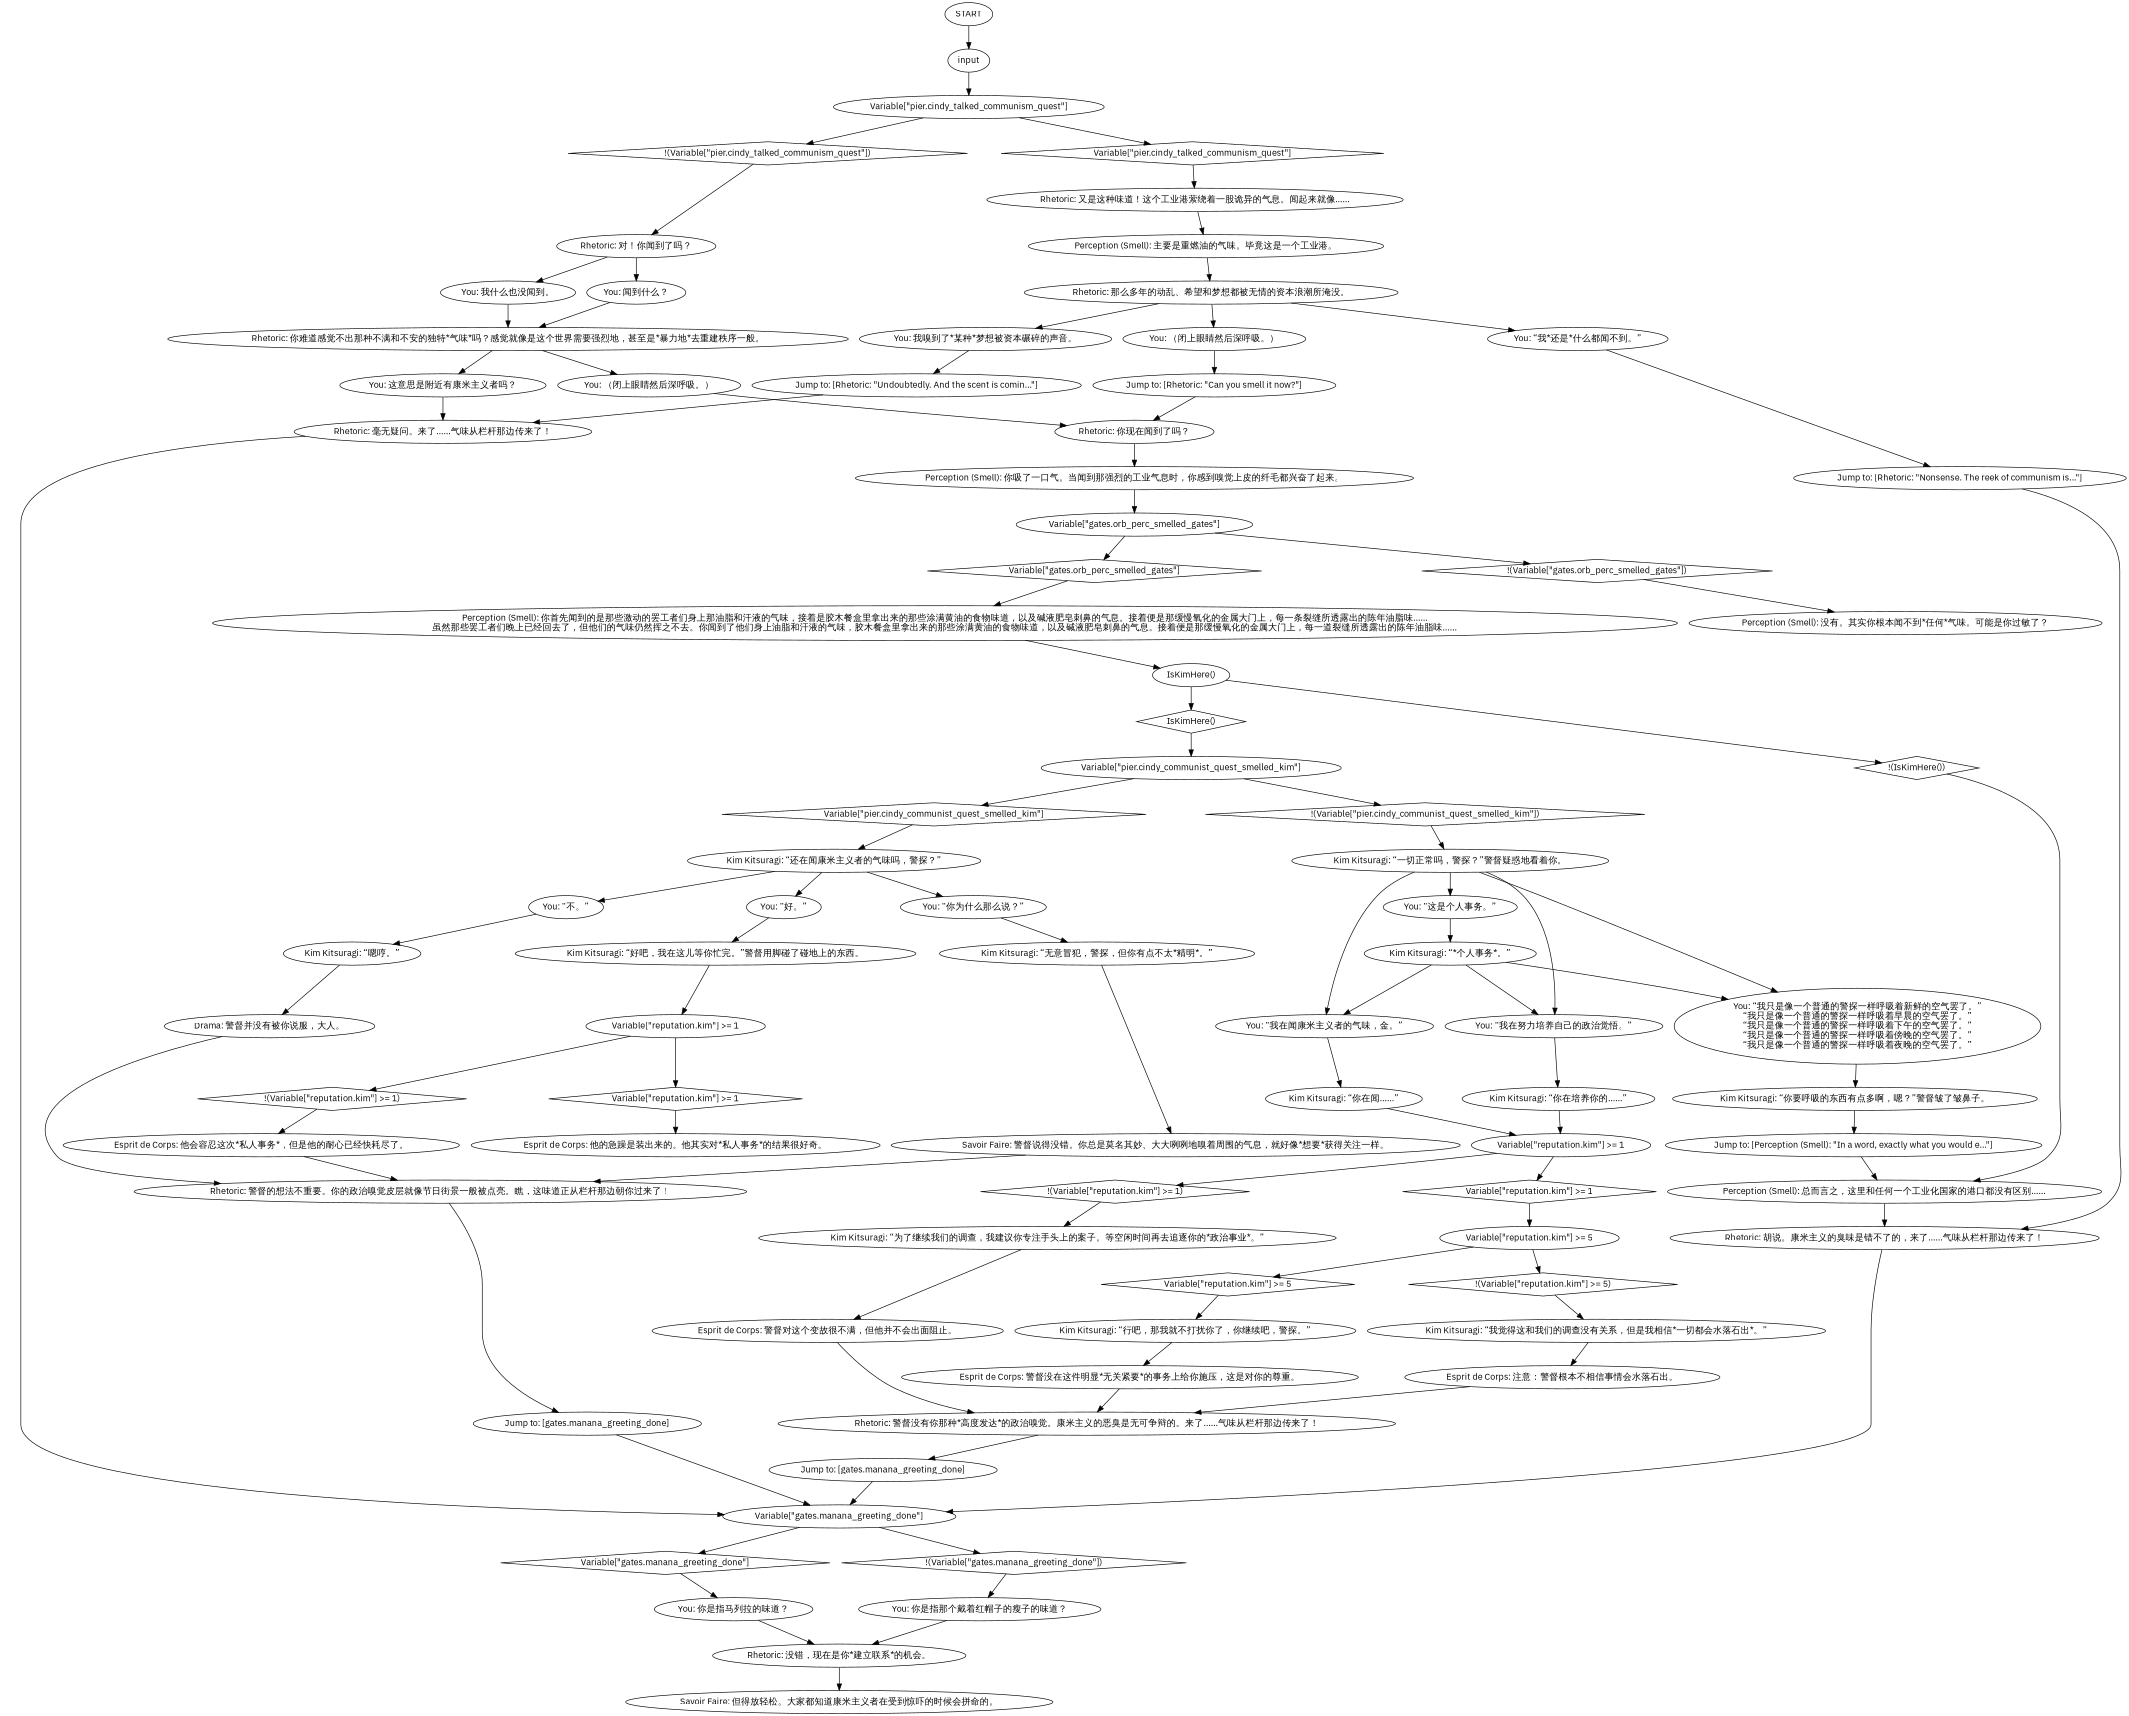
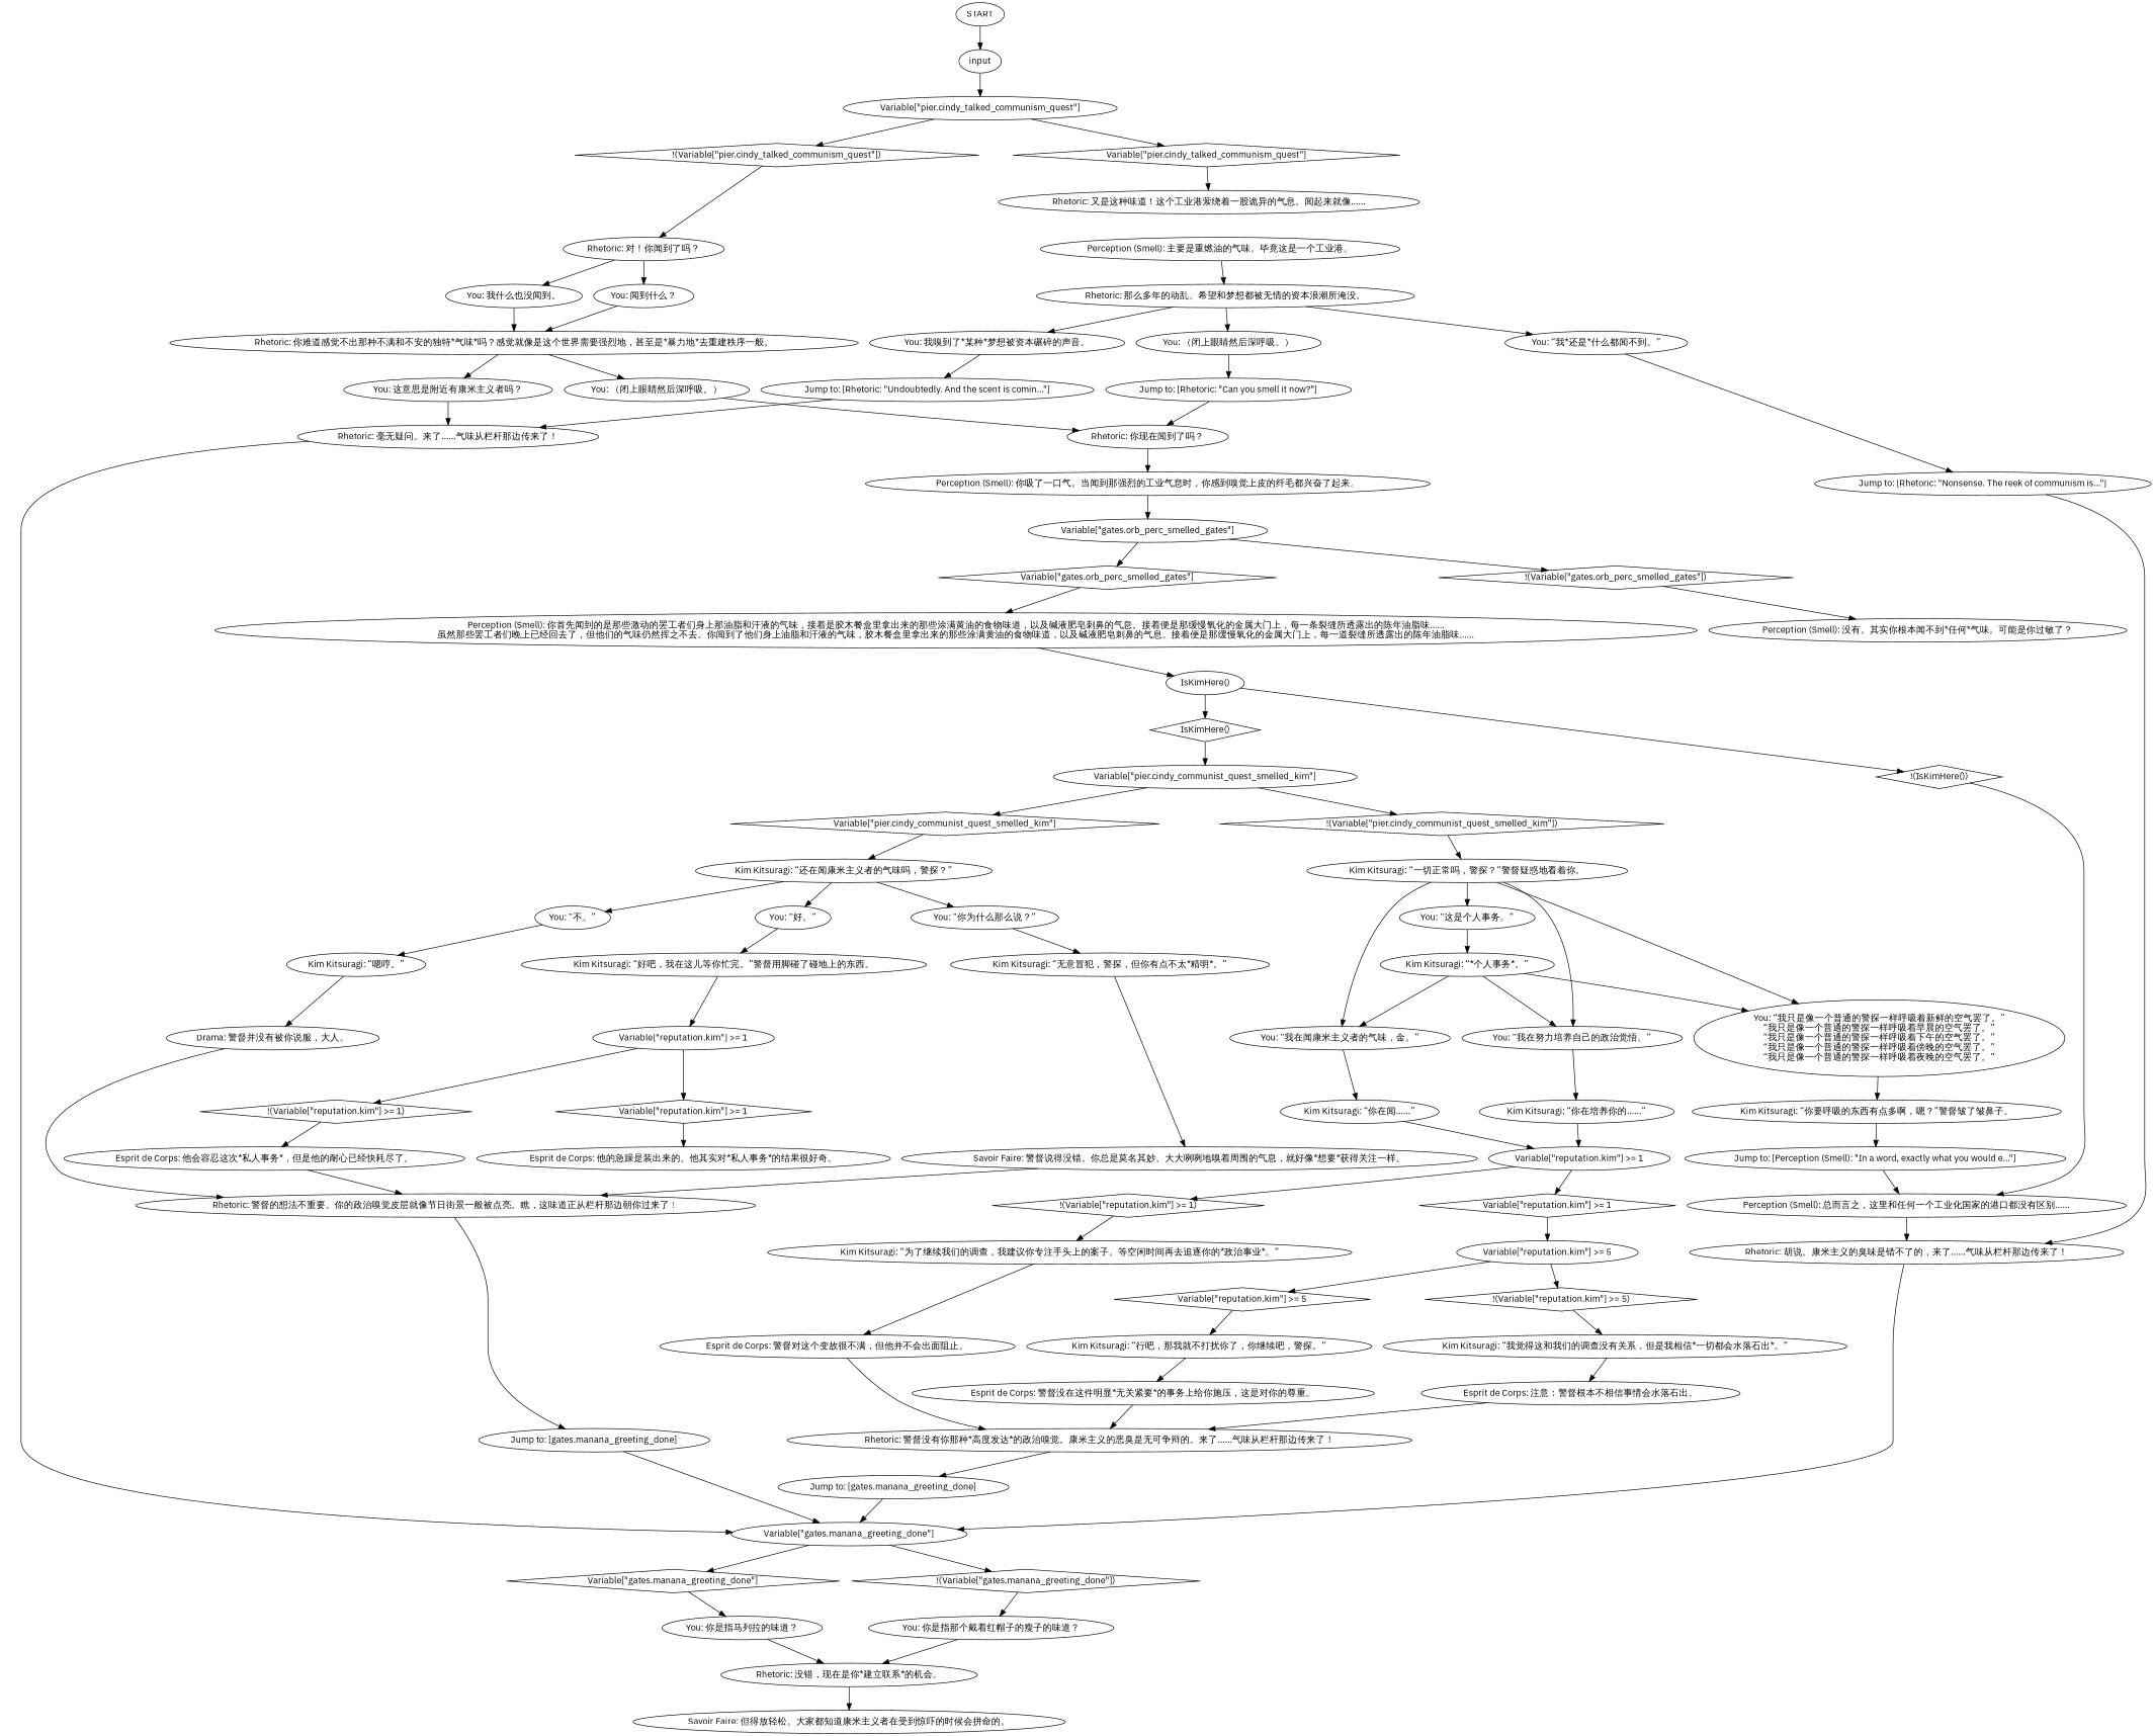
  digraph {
    fontname="IBM Plex Sans"
    node [fontname="IBM Plex Sans"]
    edge [fontname="IBM Plex Sans"]
    n1 [label=START]
    n2 [label=input]
    n3 [label="Variable[\"pier.cindy_talked_communism_quest\"]"]
    n4 [label="Variable[\"pier.cindy_talked_communism_quest\"]" shape=diamond]
    n5 [label="!(Variable[\"pier.cindy_talked_communism_quest\"])" shape=diamond]
    n6 [label="You: 我嗅到了*某种*梦想被资本碾碎的声音。"]
    n7 [label="Jump to: [Rhetoric: \"Undoubtedly. And the scent is comin...\"]"]
    n8 [label="Rhetoric: 毫无疑问。来了……气味从栏杆那边传来了！"]
    n9 [label="You: 这意思是附近有康米主义者吗？"]
    n10 [label="Variable[\"gates.manana_greeting_done\"]"]
    n11 [label="Perception (Smell): 你吸了一口气。当闻到那强烈的工业气息时，你感到嗅觉上皮的纤毛都兴奋了起来。"]
    n12 [label="Variable[\"gates.orb_perc_smelled_gates\"]"]
    n13 [label="Variable[\"gates.orb_perc_smelled_gates\"]" shape=diamond]
    n14 [label="!(Variable[\"gates.orb_perc_smelled_gates\"])" shape=diamond]
    n15 [label="Esprit de Corps: 他的急躁是装出来的。他其实对*私人事务*的结果很好奇。"]
    n16 [label="Rhetoric: 警督的想法不重要。你的政治嗅觉皮层就像节日街景一般被点亮。瞧，这味道正从栏杆那边朝你过来了！"]
    n17 [label="Jump to: [gates.manana_greeting_done]"]
    n18 [label="Rhetoric: 又是这种味道！这个工业港萦绕着一股诡异的气息。闻起来就像……"]
    n19 [label="Rhetoric: 对！你闻到了吗？"]
    n20 [label="Perception (Smell): 主要是重燃油的气味。毕竟这是一个工业港。"]
    n21 [label="You: 闻到什么？"]
    n22 [label="You: 我什么也没闻到。"]
    n23 [label="Rhetoric: 那么多年的动乱、希望和梦想都被无情的资本浪潮所淹没。"]
    n24 [label="Rhetoric: 你现在闻到了吗？"]
    n25 [label="Esprit de Corps: 警督没在这件明显*无关紧要*的事务上给你施压，这是对你的尊重。"]
    n26 [label="Rhetoric: 警督没有你那种*高度发达*的政治嗅觉。康米主义的恶臭是无可争辩的。来了……气味从栏杆那边传来了！"]
    n27 [label="Jump to: [gates.manana_greeting_done]"]
    n28 [label="Kim Kitsuragi: “无意冒犯，警探，但你有点不太*精明*。”"]
    n29 [label="Savoir Faire: 警督说得没错。你总是莫名其妙、大大咧咧地嗅着周围的气息，就好像*想要*获得关注一样。"]
    n30 [label="You: “我*还是*什么都闻不到。”"]
    n31 [label="Jump to: [Rhetoric: \"Nonsense. The reek of communism is...\"]"]
    n32 [label="Rhetoric: 胡说。康米主义的臭味是错不了的，来了……气味从栏杆那边传来了！"]
    n33 [label="Kim Kitsuragi: “还在闻康米主义者的气味吗，警探？”"]
    n34 [label="You: “好。”"]
    n35 [label="You: “你为什么那么说？”"]
    n36 [label="You: “不。”"]
    n37 [label="Kim Kitsuragi: “好吧，我在这儿等你忙完。”警督用脚碰了碰地上的东西。"]
    n38 [label="Kim Kitsuragi: “嗯哼。”"]
    n39 [label="You: “这是个人事务。”"]
    n40 [label="Kim Kitsuragi: “*个人事务*。”"]
    n41 [label="You: “我只是像一个普通的警探一样呼吸着新鲜的空气罢了。”\n“我只是像一个普通的警探一样呼吸着早晨的空气罢了。”\n“我只是像一个普通的警探一样呼吸着下午的空气罢了。”\n“我只是像一个普通的警探一样呼吸着傍晚的空气罢了。”\n“我只是像一个普通的警探一样呼吸着夜晚的空气罢了。”"]
    n42 [label="You: “我在闻康米主义者的气味，金。”"]
    n43 [label="You: “我在努力培养自己的政治觉悟。”"]
    n44 [label="Variable[\"reputation.kim\"] >= 1"]
    n45 [label="Variable[\"reputation.kim\"] >= 1" shape=diamond]
    n46 [label="!(Variable[\"reputation.kim\"] >= 1)" shape=diamond]
    n47 [label="Variable[\"reputation.kim\"] >= 5"]
    n48 [label="Kim Kitsuragi: “为了继续我们的调查，我建议你专注手头上的案子。等空闲时间再去追逐你的*政治事业*。”"]
    n49 [label="Variable[\"reputation.kim\"] >= 5" shape=diamond]
    n50 [label="!(Variable[\"reputation.kim\"] >= 5)" shape=diamond]
    n51 [label="Esprit de Corps: 警督对这个变故很不满，但他并不会出面阻止。"]
    n52 [label="Variable[\"gates.manana_greeting_done\"]" shape=diamond]
    n53 [label="!(Variable[\"gates.manana_greeting_done\"])" shape=diamond]
    n54 [label="Rhetoric: 你难道感觉不出那种不满和不安的独特*气味*吗？感觉就像是这个世界需要强烈地，甚至是*暴力地*去重建秩序一般。"]
    n55 [label="You: （闭上眼睛然后深呼吸。）"]
    n56 [label="Kim Kitsuragi: “你要呼吸的东西有点多啊，嗯？”警督皱了皱鼻子。"]
    n57 [label="Jump to: [Perception (Smell): \"In a word, exactly what you would e...\"]"]
    n58 [label="Kim Kitsuragi: “你在闻……”"]
    n59 [label="Variable[\"reputation.kim\"] >= 1"]
    n60 [label="Variable[\"reputation.kim\"] >= 1" shape=diamond]
    n61 [label="!(Variable[\"reputation.kim\"] >= 1)" shape=diamond]
    n62 [label="Savoir Faire: 但得放轻松。大家都知道康米主义者在受到惊吓的时候会拼命的。"]
    n63 [label="Perception (Smell): 总而言之，这里和任何一个工业化国家的港口都没有区别……"]
    n64 [label="You: （闭上眼睛然后深呼吸。）"]
    n65 [label="Jump to: [Rhetoric: \"Can you smell it now?\"]"]
    n66 [label="Kim Kitsuragi: “你在培养你的……”"]
    n67 [label="Kim Kitsuragi: “行吧，那我就不打扰你了，你继续吧，警探。”"]
    n68 [label="Kim Kitsuragi: “我觉得这和我们的调查没有关系，但是我相信*一切都会水落石出*。”"]
    n69 [label="Esprit de Corps: 注意：警督根本不相信事情会水落石出。"]
    n70 [label="Drama: 警督并没有被你说服，大人。"]
    n71 [label="Perception (Smell): 你首先闻到的是那些激动的罢工者们身上那油脂和汗液的气味，接着是胶木餐盒里拿出来的那些涂满黄油的食物味道，以及碱液肥皂刺鼻的气息。接着便是那缓慢氧化的金属大门上，每一条裂缝所透露出的陈年油脂味……\n虽然那些罢工者们晚上已经回去了，但他们的气味仍然挥之不去。你闻到了他们身上油脂和汗液的气味，胶木餐盒里拿出来的那些涂满黄油的食物味道，以及碱液肥皂刺鼻的气息。接着便是那缓慢氧化的金属大门上，每一道裂缝所透露出的陈年油脂味……"]
    n72 [label="IsKimHere()"]
    n73 [label="IsKimHere()" shape=diamond]
    n74 [label="!(IsKimHere())" shape=diamond]
    n75 [label="Variable[\"pier.cindy_communist_quest_smelled_kim\"]"]
    n76 [label="Variable[\"pier.cindy_communist_quest_smelled_kim\"]" shape=diamond]
    n77 [label="!(Variable[\"pier.cindy_communist_quest_smelled_kim\"])" shape=diamond]
    n78 [label="Perception (Smell): 没有。其实你根本闻不到*任何*气味。可能是你过敏了？"]
    n79 [label="Kim Kitsuragi: “一切正常吗，警探？”警督疑惑地看着你。"]
    n80 [label="You: 你是指马列拉的味道？"]
    n81 [label="You: 你是指那个戴着红帽子的瘦子的味道？"]
    n82 [label="Rhetoric: 没错，现在是你*建立联系*的机会。"]
    n83 [label="Esprit de Corps: 他会容忍这次*私人事务*，但是他的耐心已经快耗尽了。"]
    n1 -> n2
    n2 -> n3
    n3 -> n4
    n3 -> n5
    n4 -> n18
    n5 -> n19
    n6 -> n7
    n7 -> n8
    n8 -> n10
    n9 -> n8
    n10 -> n52
    n10 -> n53
    n11 -> n12
    n12 -> n13
    n12 -> n14
    n13 -> n71
    n14 -> n78
    n16 -> n17
    n17 -> n10
-   n18 -> n20
    n19 -> n21
    n19 -> n22
    n20 -> n23
    n21 -> n54
    n22 -> n54
    n23 -> n6
    n23 -> n30
    n23 -> n64
    n24 -> n11
    n25 -> n26
    n26 -> n27
    n27 -> n10
    n28 -> n29
    n29 -> n16
    n30 -> n31
    n31 -> n32
    n32 -> n10
    n33 -> n34
    n33 -> n35
    n33 -> n36
    n34 -> n37
    n35 -> n28
    n36 -> n38
    n37 -> n59
    n38 -> n70
    n39 -> n40
    n40 -> n41
    n40 -> n42
    n40 -> n43
    n41 -> n56
    n42 -> n58
    n43 -> n66
    n44 -> n45
    n44 -> n46
    n45 -> n47
    n46 -> n48
    n47 -> n49
    n47 -> n50
    n48 -> n51
    n49 -> n67
    n50 -> n68
    n51 -> n26
    n52 -> n80
    n53 -> n81
    n54 -> n9
    n54 -> n55
    n55 -> n24
    n56 -> n57
    n57 -> n63
    n58 -> n44
    n59 -> n60
    n59 -> n61
    n60 -> n15
    n61 -> n83
    n63 -> n32
    n64 -> n65
    n65 -> n24
    n66 -> n44
    n67 -> n25
    n68 -> n69
    n69 -> n26
    n70 -> n16
    n71 -> n72
    n72 -> n73
    n72 -> n74
    n73 -> n75
    n74 -> n63
    n75 -> n76
    n75 -> n77
    n76 -> n33
    n77 -> n79
    n79 -> n39
    n79 -> n41
    n79 -> n42
    n79 -> n43
    n80 -> n82
    n81 -> n82
    n82 -> n62
    n83 -> n16
  }
